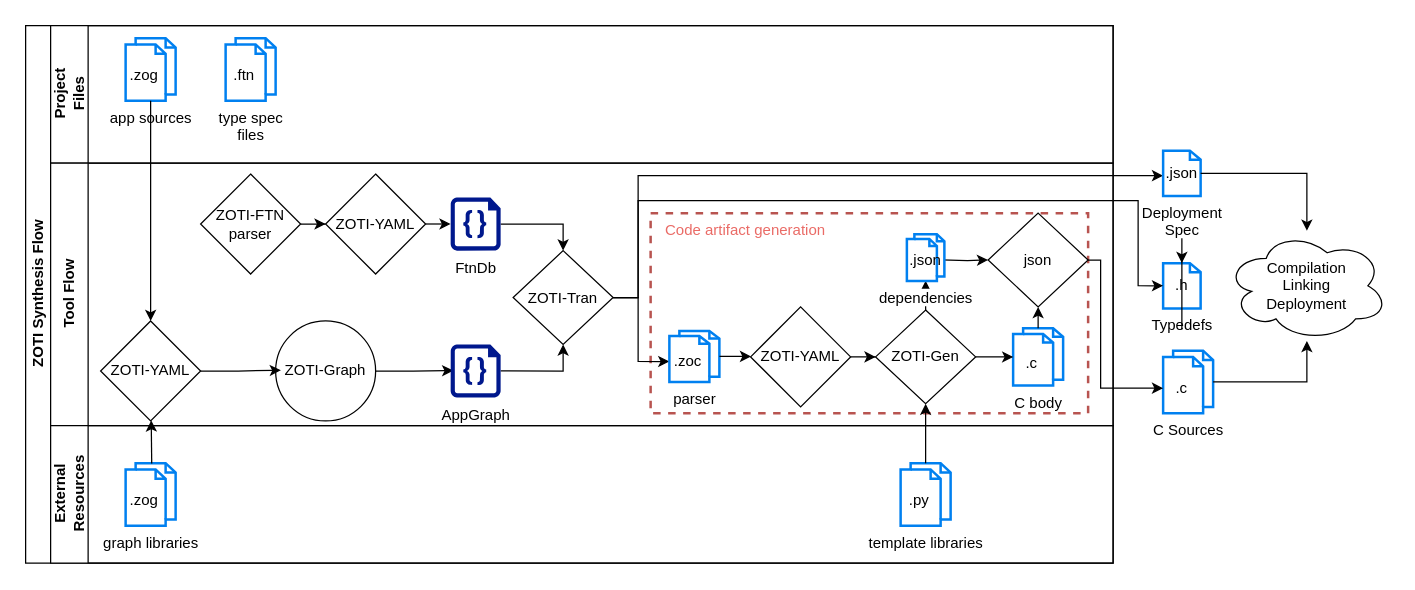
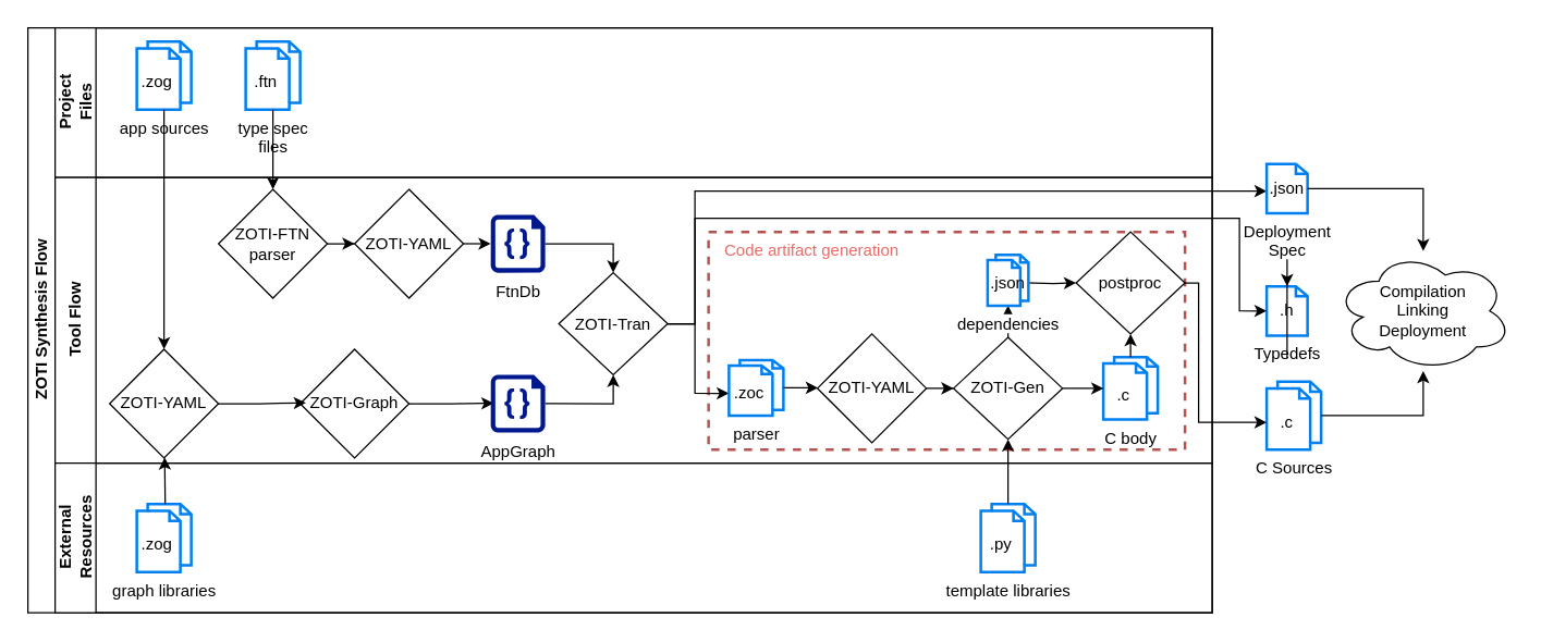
  <mxCell id="0" />
  <mxCell id="1" parent="0" />
  <mxCell id="2" value="ZOTI Synthesis Flow" style="swimlane;html=1;childLayout=stackLayout;resizeParent=1;resizeParentMax=0;horizontal=0;startSize=20;horizontalStack=0;" parent="1" vertex="1"><mxGeometry x="20" y="20" width="870" height="430" as="geometry" /></mxCell>
  <mxCell id="3" value="Project&lt;br&gt;Files" style="swimlane;html=1;startSize=30;horizontal=0;" parent="2" vertex="1"><mxGeometry x="20" width="850" height="110" as="geometry"><mxRectangle x="20" width="430" height="30" as="alternateBounds" /></mxGeometry></mxCell>
  <mxCell id="4" value="" style="group" parent="3" vertex="1" connectable="0"><mxGeometry x="60" y="10" width="40" height="50" as="geometry" /></mxCell>
  <mxCell id="5" value="" style="group" parent="4" vertex="1" connectable="0"><mxGeometry width="40" height="50" as="geometry" /></mxCell>
  <mxCell id="6" value="app sources" style="html=1;verticalLabelPosition=bottom;align=center;labelBackgroundColor=#ffffff;verticalAlign=top;strokeWidth=2;strokeColor=#0080F0;shadow=0;dashed=0;shape=mxgraph.ios7.icons.documents;" parent="5" vertex="1"><mxGeometry width="40" height="50" as="geometry" /></mxCell>
  <mxCell id="7" value=".zog" style="text;html=1;strokeColor=none;fillColor=none;align=center;verticalAlign=middle;whiteSpace=wrap;rounded=0;" parent="5" vertex="1"><mxGeometry y="15" width="30" height="30" as="geometry" /></mxCell>
  <mxCell id="8" value="" style="group" parent="3" vertex="1" connectable="0"><mxGeometry x="140" y="10" width="40" height="50" as="geometry" /></mxCell>
  <mxCell id="9" value="" style="group" parent="8" vertex="1" connectable="0"><mxGeometry width="40" height="50" as="geometry" /></mxCell>
  <mxCell id="10" value="type spec&lt;br&gt;files" style="html=1;verticalLabelPosition=bottom;align=center;labelBackgroundColor=#ffffff;verticalAlign=top;strokeWidth=2;strokeColor=#0080F0;shadow=0;dashed=0;shape=mxgraph.ios7.icons.documents;" parent="9" vertex="1"><mxGeometry width="40" height="50" as="geometry" /></mxCell>
  <mxCell id="11" value=".ftn" style="text;html=1;strokeColor=none;fillColor=none;align=center;verticalAlign=middle;whiteSpace=wrap;rounded=0;" parent="9" vertex="1"><mxGeometry y="15" width="30" height="30" as="geometry" /></mxCell>
  <mxCell id="12" value="Tool Flow" style="swimlane;html=1;startSize=30;horizontal=0;" parent="2" vertex="1"><mxGeometry x="20" y="110" width="850" height="210" as="geometry" /></mxCell>
  <mxCell id="13" value="" style="rounded=0;whiteSpace=wrap;html=1;fillColor=none;strokeColor=#b85450;dashed=1;strokeWidth=2;" parent="12" vertex="1"><mxGeometry x="480" y="40" width="350" height="160" as="geometry" /></mxCell>
  <mxCell id="14" value="" style="edgeStyle=orthogonalEdgeStyle;rounded=0;orthogonalLoop=1;jettySize=auto;html=1;entryX=0.053;entryY=0.493;entryDx=0;entryDy=0;entryPerimeter=0;" parent="12" source="38" target="17" edge="1"><mxGeometry relative="1" as="geometry"><mxPoint x="190" y="60" as="targetPoint" /></mxGeometry></mxCell>
  <mxCell id="15" value="ZOTI-YAML" style="rhombus;whiteSpace=wrap;html=1;" parent="12" vertex="1"><mxGeometry x="40" y="126.28" width="80" height="80" as="geometry" /></mxCell>
  <mxCell id="16" style="edgeStyle=orthogonalEdgeStyle;rounded=0;orthogonalLoop=1;jettySize=auto;html=1;exitX=1;exitY=0.5;exitDx=0;exitDy=0;exitPerimeter=0;entryX=0.5;entryY=1;entryDx=0;entryDy=0;" parent="12" source="17" target="25" edge="1"><mxGeometry relative="1" as="geometry" /></mxCell>
  <mxCell id="17" value="AppGraph" style="sketch=0;aspect=fixed;pointerEvents=1;shadow=0;dashed=0;html=1;strokeColor=none;labelPosition=center;verticalLabelPosition=bottom;verticalAlign=top;align=center;fillColor=#00188D;shape=mxgraph.azure.code_file" parent="12" vertex="1"><mxGeometry x="320" y="145.0" width="40" height="42.55" as="geometry" /></mxCell>
  <mxCell id="18" value="" style="edgeStyle=orthogonalEdgeStyle;rounded=0;orthogonalLoop=1;jettySize=auto;html=1;" parent="12" source="19" target="21" edge="1"><mxGeometry relative="1" as="geometry" /></mxCell>
  <mxCell id="19" value="ZOTI-FTN&lt;br&gt;parser" style="rhombus;whiteSpace=wrap;html=1;" parent="12" vertex="1"><mxGeometry x="120" y="8.73" width="80" height="80" as="geometry" /></mxCell>
  <mxCell id="20" value="" style="edgeStyle=orthogonalEdgeStyle;rounded=0;orthogonalLoop=1;jettySize=auto;html=1;" parent="12" source="21" target="23" edge="1"><mxGeometry relative="1" as="geometry" /></mxCell>
  <mxCell id="21" value="ZOTI-YAML" style="rhombus;whiteSpace=wrap;html=1;" parent="12" vertex="1"><mxGeometry x="220" y="8.73" width="80" height="80" as="geometry" /></mxCell>
  <mxCell id="22" value="" style="edgeStyle=orthogonalEdgeStyle;rounded=0;orthogonalLoop=1;jettySize=auto;html=1;entryX=0.5;entryY=0;entryDx=0;entryDy=0;" parent="12" source="23" target="25" edge="1"><mxGeometry relative="1" as="geometry" /></mxCell>
  <mxCell id="23" value="FtnDb" style="sketch=0;aspect=fixed;pointerEvents=1;shadow=0;dashed=0;html=1;strokeColor=none;labelPosition=center;verticalLabelPosition=bottom;verticalAlign=top;align=center;fillColor=#00188D;shape=mxgraph.azure.code_file" parent="12" vertex="1"><mxGeometry x="320" y="27.45" width="40" height="42.55" as="geometry" /></mxCell>
  <mxCell id="24" style="edgeStyle=orthogonalEdgeStyle;rounded=0;orthogonalLoop=1;jettySize=auto;html=1;exitX=1;exitY=0.5;exitDx=0;exitDy=0;entryX=0;entryY=0.5;entryDx=0;entryDy=0;" parent="12" source="25" target="31" edge="1"><mxGeometry relative="1" as="geometry"><Array as="points"><mxPoint x="470" y="107" /><mxPoint x="470" y="159" /><mxPoint x="495" y="159" /></Array></mxGeometry></mxCell>
  <mxCell id="25" value="ZOTI-Tran" style="rhombus;whiteSpace=wrap;html=1;verticalAlign=middle;sketch=0;shadow=0;dashed=0;align=center;" parent="12" vertex="1"><mxGeometry x="370" y="70" width="80" height="75" as="geometry" /></mxCell>
  <mxCell id="26" style="edgeStyle=orthogonalEdgeStyle;rounded=0;orthogonalLoop=1;jettySize=auto;html=1;exitX=0.5;exitY=0;exitDx=0;exitDy=0;" parent="12" source="27" edge="1"><mxGeometry relative="1" as="geometry"><mxPoint x="700" y="94.07" as="targetPoint" /></mxGeometry></mxCell>
  <mxCell id="27" value="ZOTI-Gen" style="rhombus;whiteSpace=wrap;html=1;verticalAlign=middle;sketch=0;shadow=0;dashed=0;align=center;" parent="12" vertex="1"><mxGeometry x="660" y="117.5" width="80" height="75" as="geometry" /></mxCell>
  <mxCell id="28" value="" style="group" parent="12" vertex="1" connectable="0"><mxGeometry x="495" y="133.72" width="40" height="40.77" as="geometry" /></mxCell>
  <mxCell id="29" value="" style="group" parent="28" vertex="1" connectable="0"><mxGeometry y="0.536" width="40" height="40.77" as="geometry" /></mxCell>
  <mxCell id="30" value="parser" style="html=1;verticalLabelPosition=bottom;align=center;labelBackgroundColor=#ffffff;verticalAlign=top;strokeWidth=2;strokeColor=#0080F0;shadow=0;dashed=0;shape=mxgraph.ios7.icons.documents;" parent="29" vertex="1"><mxGeometry width="40" height="40.77" as="geometry" /></mxCell>
  <mxCell id="31" value=".zoc" style="text;html=1;strokeColor=none;fillColor=none;align=center;verticalAlign=middle;whiteSpace=wrap;rounded=0;" parent="29" vertex="1"><mxGeometry y="12.231" width="30" height="24.462" as="geometry" /></mxCell>
  <mxCell id="32" value="" style="edgeStyle=orthogonalEdgeStyle;rounded=0;orthogonalLoop=1;jettySize=auto;html=1;exitX=1.002;exitY=0.5;exitDx=0;exitDy=0;exitPerimeter=0;" parent="12" source="30" target="36" edge="1"><mxGeometry relative="1" as="geometry"><Array as="points"><mxPoint x="540" y="155" /><mxPoint x="540" y="155" /></Array></mxGeometry></mxCell>
- <mxCell id="33" value="json" style="rhombus;whiteSpace=wrap;html=1;verticalAlign=middle;sketch=0;shadow=0;dashed=0;align=center;" parent="12" vertex="1"><mxGeometry x="750" y="40.0" width="80" height="75" as="geometry" /></mxCell>
+ <mxCell id="33" value="postproc" style="rhombus;whiteSpace=wrap;html=1;verticalAlign=middle;sketch=0;shadow=0;dashed=0;align=center;" parent="12" vertex="1"><mxGeometry x="750" y="40.0" width="80" height="75" as="geometry" /></mxCell>
  <mxCell id="34" value="" style="edgeStyle=orthogonalEdgeStyle;rounded=0;orthogonalLoop=1;jettySize=auto;html=1;" parent="12" target="33" edge="1"><mxGeometry relative="1" as="geometry"><mxPoint x="712.5" y="77.44" as="sourcePoint" /></mxGeometry></mxCell>
  <mxCell id="35" value="" style="edgeStyle=orthogonalEdgeStyle;rounded=0;orthogonalLoop=1;jettySize=auto;html=1;" parent="12" source="36" target="27" edge="1"><mxGeometry relative="1" as="geometry" /></mxCell>
  <mxCell id="36" value="ZOTI-YAML" style="rhombus;whiteSpace=wrap;html=1;" parent="12" vertex="1"><mxGeometry x="560" y="115.0" width="80" height="80" as="geometry" /></mxCell>
  <mxCell id="37" value="Code artifact generation" style="text;html=1;strokeColor=none;fillColor=none;align=left;verticalAlign=middle;whiteSpace=wrap;rounded=0;fontColor=#EA6B66;" parent="12" vertex="1"><mxGeometry x="490" y="46.23" width="195" height="16.27" as="geometry" /></mxCell>
- <mxCell id="38" value="ZOTI-Graph" style="ellipse;whiteSpace=wrap;html=1;" parent="12" vertex="1"><mxGeometry x="180" y="126.28" width="80" height="80" as="geometry" /></mxCell>
+ <mxCell id="38" value="ZOTI-Graph" style="rhombus;whiteSpace=wrap;html=1;" parent="12" vertex="1"><mxGeometry x="180" y="126.28" width="80" height="80" as="geometry" /></mxCell>
  <mxCell id="39" value="" style="edgeStyle=orthogonalEdgeStyle;rounded=0;orthogonalLoop=1;jettySize=auto;html=1;entryX=0.053;entryY=0.493;entryDx=0;entryDy=0;entryPerimeter=0;" parent="12" source="15" target="38" edge="1"><mxGeometry relative="1" as="geometry"><mxPoint x="150" y="286" as="sourcePoint" /><mxPoint x="352" y="286" as="targetPoint" /></mxGeometry></mxCell>
  <mxCell id="40" value="dependencies" style="html=1;verticalLabelPosition=bottom;align=center;labelBackgroundColor=#ffffff;verticalAlign=top;strokeWidth=2;strokeColor=#0080F0;shadow=0;dashed=0;shape=mxgraph.ios7.icons.documents;" parent="12" vertex="1"><mxGeometry x="685" y="56.87" width="30" height="37.5" as="geometry" /></mxCell>
  <mxCell id="41" value=".json" style="text;html=1;strokeColor=none;fillColor=none;align=center;verticalAlign=middle;whiteSpace=wrap;rounded=0;" parent="12" vertex="1"><mxGeometry x="685" y="62.5" width="30" height="30" as="geometry" /></mxCell>
  <mxCell id="42" value="External&lt;br&gt;Resources" style="swimlane;html=1;startSize=30;horizontal=0;" parent="2" vertex="1"><mxGeometry x="20" y="320" width="850" height="110" as="geometry" /></mxCell>
  <mxCell id="43" value="" style="group" parent="42" vertex="1" connectable="0"><mxGeometry x="60" y="50" width="40" height="50" as="geometry" /></mxCell>
  <mxCell id="44" value="" style="group" parent="43" vertex="1" connectable="0"><mxGeometry y="-20" width="40" height="50" as="geometry" /></mxCell>
  <mxCell id="45" value="graph libraries" style="html=1;verticalLabelPosition=bottom;align=center;labelBackgroundColor=#ffffff;verticalAlign=top;strokeWidth=2;strokeColor=#0080F0;shadow=0;dashed=0;shape=mxgraph.ios7.icons.documents;" parent="44" vertex="1"><mxGeometry width="40" height="50" as="geometry" /></mxCell>
  <mxCell id="46" value=".zog" style="text;html=1;strokeColor=none;fillColor=none;align=center;verticalAlign=middle;whiteSpace=wrap;rounded=0;" parent="44" vertex="1"><mxGeometry y="15" width="30" height="30" as="geometry" /></mxCell>
  <mxCell id="47" value="" style="group" parent="42" vertex="1" connectable="0"><mxGeometry x="680" y="30" width="40" height="50" as="geometry" /></mxCell>
  <mxCell id="48" value="" style="group" parent="47" vertex="1" connectable="0"><mxGeometry width="40" height="50" as="geometry" /></mxCell>
  <mxCell id="49" value="template libraries" style="html=1;verticalLabelPosition=bottom;align=center;labelBackgroundColor=#ffffff;verticalAlign=top;strokeWidth=2;strokeColor=#0080F0;shadow=0;dashed=0;shape=mxgraph.ios7.icons.documents;" parent="48" vertex="1"><mxGeometry width="40" height="50" as="geometry" /></mxCell>
  <mxCell id="50" value=".py" style="text;html=1;strokeColor=none;fillColor=none;align=center;verticalAlign=middle;whiteSpace=wrap;rounded=0;" parent="48" vertex="1"><mxGeometry y="15" width="30" height="30" as="geometry" /></mxCell>
  <mxCell id="51" value="" style="endArrow=classic;html=1;rounded=0;exitX=0.522;exitY=0.007;exitDx=0;exitDy=0;exitPerimeter=0;" parent="2" source="45" target="15" edge="1"><mxGeometry width="50" height="50" relative="1" as="geometry"><mxPoint x="80" y="240" as="sourcePoint" /><mxPoint x="130" y="190" as="targetPoint" /></mxGeometry></mxCell>
  <mxCell id="52" value="" style="edgeStyle=orthogonalEdgeStyle;rounded=0;orthogonalLoop=1;jettySize=auto;html=1;" parent="2" source="6" target="15" edge="1"><mxGeometry relative="1" as="geometry" /></mxCell>
+ <mxCell id="53" value="" style="edgeStyle=orthogonalEdgeStyle;rounded=0;orthogonalLoop=1;jettySize=auto;html=1;" parent="2" source="10" target="19" edge="1"><mxGeometry relative="1" as="geometry" /></mxCell>
  <mxCell id="54" value="" style="edgeStyle=orthogonalEdgeStyle;rounded=0;orthogonalLoop=1;jettySize=auto;html=1;" parent="2" source="49" target="27" edge="1"><mxGeometry relative="1" as="geometry" /></mxCell>
  <mxCell id="55" style="edgeStyle=orthogonalEdgeStyle;rounded=0;orthogonalLoop=1;jettySize=auto;html=1;exitX=1;exitY=0.5;exitDx=0;exitDy=0;" parent="1" source="25" target="73" edge="1"><mxGeometry relative="1" as="geometry"><Array as="points"><mxPoint x="510" y="238" /><mxPoint x="510" y="140" /></Array></mxGeometry></mxCell>
  <mxCell id="56" value="" style="group" parent="1" vertex="1" connectable="0"><mxGeometry x="810" y="258.72" width="40" height="45.77" as="geometry" /></mxCell>
  <mxCell id="57" value="" style="group" parent="56" vertex="1" connectable="0"><mxGeometry y="3.4" width="40" height="45.77" as="geometry" /></mxCell>
  <mxCell id="58" value="C body" style="html=1;verticalLabelPosition=bottom;align=center;labelBackgroundColor=#ffffff;verticalAlign=top;strokeWidth=2;strokeColor=#0080F0;shadow=0;dashed=0;shape=mxgraph.ios7.icons.documents;" parent="57" vertex="1"><mxGeometry width="40" height="45.77" as="geometry" /></mxCell>
  <mxCell id="59" value=".c" style="text;html=1;strokeColor=none;fillColor=none;align=center;verticalAlign=middle;whiteSpace=wrap;rounded=0;" parent="57" vertex="1"><mxGeometry y="13.731" width="30" height="27.462" as="geometry" /></mxCell>
  <mxCell id="60" value="" style="edgeStyle=orthogonalEdgeStyle;rounded=0;orthogonalLoop=1;jettySize=auto;html=1;entryX=0.5;entryY=1;entryDx=0;entryDy=0;" parent="1" source="58" target="33" edge="1"><mxGeometry relative="1" as="geometry"><Array as="points"><mxPoint x="830" y="260" /><mxPoint x="830" y="260" /></Array></mxGeometry></mxCell>
  <mxCell id="61" value="" style="group" parent="1" vertex="1" connectable="0"><mxGeometry x="930" y="210" width="30" height="36.28" as="geometry" /></mxCell>
  <mxCell id="62" value="Typedefs" style="html=1;verticalLabelPosition=bottom;align=center;labelBackgroundColor=#ffffff;verticalAlign=top;strokeWidth=2;strokeColor=#0080F0;shadow=0;dashed=0;shape=mxgraph.ios7.icons.document;" parent="61" vertex="1"><mxGeometry width="30" height="36.28" as="geometry" /></mxCell>
  <mxCell id="63" value=".h" style="text;html=1;strokeColor=none;fillColor=none;align=center;verticalAlign=middle;whiteSpace=wrap;rounded=0;" parent="61" vertex="1"><mxGeometry y="3.14" width="30" height="30.0" as="geometry" /></mxCell>
  <mxCell id="64" value="" style="group;fontStyle=1" parent="1" vertex="1" connectable="0"><mxGeometry x="930" y="280" width="40" height="50" as="geometry" /></mxCell>
  <mxCell id="65" value="" style="group" parent="64" vertex="1" connectable="0"><mxGeometry width="40" height="50" as="geometry" /></mxCell>
  <mxCell id="66" value="C Sources" style="html=1;verticalLabelPosition=bottom;align=center;labelBackgroundColor=#ffffff;verticalAlign=top;strokeWidth=2;strokeColor=#0080F0;shadow=0;dashed=0;shape=mxgraph.ios7.icons.documents;" parent="65" vertex="1"><mxGeometry width="40" height="50" as="geometry" /></mxCell>
  <mxCell id="67" value=".c" style="text;html=1;strokeColor=none;fillColor=none;align=center;verticalAlign=middle;whiteSpace=wrap;rounded=0;" parent="65" vertex="1"><mxGeometry y="15" width="30" height="30" as="geometry" /></mxCell>
  <mxCell id="68" style="edgeStyle=orthogonalEdgeStyle;rounded=0;orthogonalLoop=1;jettySize=auto;html=1;exitX=1;exitY=0.5;exitDx=0;exitDy=0;" parent="1" source="33" target="66" edge="1"><mxGeometry relative="1" as="geometry"><Array as="points"><mxPoint x="880" y="208" /><mxPoint x="880" y="310" /></Array></mxGeometry></mxCell>
  <mxCell id="69" style="edgeStyle=orthogonalEdgeStyle;rounded=0;orthogonalLoop=1;jettySize=auto;html=1;exitX=1;exitY=0.5;exitDx=0;exitDy=0;entryX=0;entryY=0.5;entryDx=0;entryDy=0;" parent="1" source="25" target="63" edge="1"><mxGeometry relative="1" as="geometry"><Array as="points"><mxPoint x="510" y="238" /><mxPoint x="510" y="160" /><mxPoint x="910" y="160" /><mxPoint x="910" y="228" /></Array></mxGeometry></mxCell>
  <mxCell id="70" value="" style="edgeStyle=orthogonalEdgeStyle;rounded=0;orthogonalLoop=1;jettySize=auto;html=1;entryX=0.004;entryY=0.338;entryDx=0;entryDy=0;entryPerimeter=0;" parent="1" source="27" target="59" edge="1"><mxGeometry relative="1" as="geometry"><Array as="points"><mxPoint x="790" y="285" /><mxPoint x="790" y="285" /></Array></mxGeometry></mxCell>
  <mxCell id="71" value="" style="group" parent="1" vertex="1" connectable="0"><mxGeometry x="930" y="120" width="30" height="36.28" as="geometry" /></mxCell>
  <mxCell id="72" value="Deployment&lt;br&gt;Spec" style="html=1;verticalLabelPosition=bottom;align=center;labelBackgroundColor=#ffffff;verticalAlign=top;strokeWidth=2;strokeColor=#0080F0;shadow=0;dashed=0;shape=mxgraph.ios7.icons.document;" parent="71" vertex="1"><mxGeometry width="30" height="36.28" as="geometry" /></mxCell>
  <mxCell id="73" value=".json" style="text;html=1;strokeColor=none;fillColor=none;align=center;verticalAlign=middle;whiteSpace=wrap;rounded=0;" parent="71" vertex="1"><mxGeometry y="3.14" width="30" height="30" as="geometry" /></mxCell>
  <mxCell id="74" value="Compilation&lt;br&gt;Linking&lt;br&gt;Deployment" style="ellipse;shape=cloud;whiteSpace=wrap;html=1;" parent="1" vertex="1"><mxGeometry x="980" y="184.07" width="130" height="88.14" as="geometry" /></mxCell>
  <mxCell id="75" value="" style="edgeStyle=orthogonalEdgeStyle;rounded=0;orthogonalLoop=1;jettySize=auto;html=1;" parent="1" source="73" target="74" edge="1"><mxGeometry relative="1" as="geometry" /></mxCell>
  <mxCell id="76" value="" style="edgeStyle=orthogonalEdgeStyle;rounded=0;orthogonalLoop=1;jettySize=auto;html=1;" parent="1" source="63" target="62" edge="1"><mxGeometry relative="1" as="geometry" /></mxCell>
  <mxCell id="77" value="" style="edgeStyle=orthogonalEdgeStyle;rounded=0;orthogonalLoop=1;jettySize=auto;html=1;" parent="1" source="66" target="74" edge="1"><mxGeometry relative="1" as="geometry" /></mxCell>
